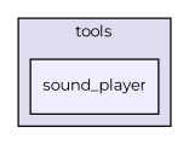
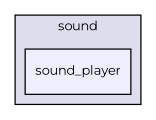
  digraph {
    compound=true
    fontname=Montserrat
    n1 [fillcolor="#eeeeff" fontname=Montserrat fontsize=10 label=sound_player pencolor=black shape=box style=filled]
    subgraph cluster_1 {
      bgcolor="#ddddee"
      fontsize=10
-     label=tools
+     label=sound
      pencolor=black
      n1
    }
  }
